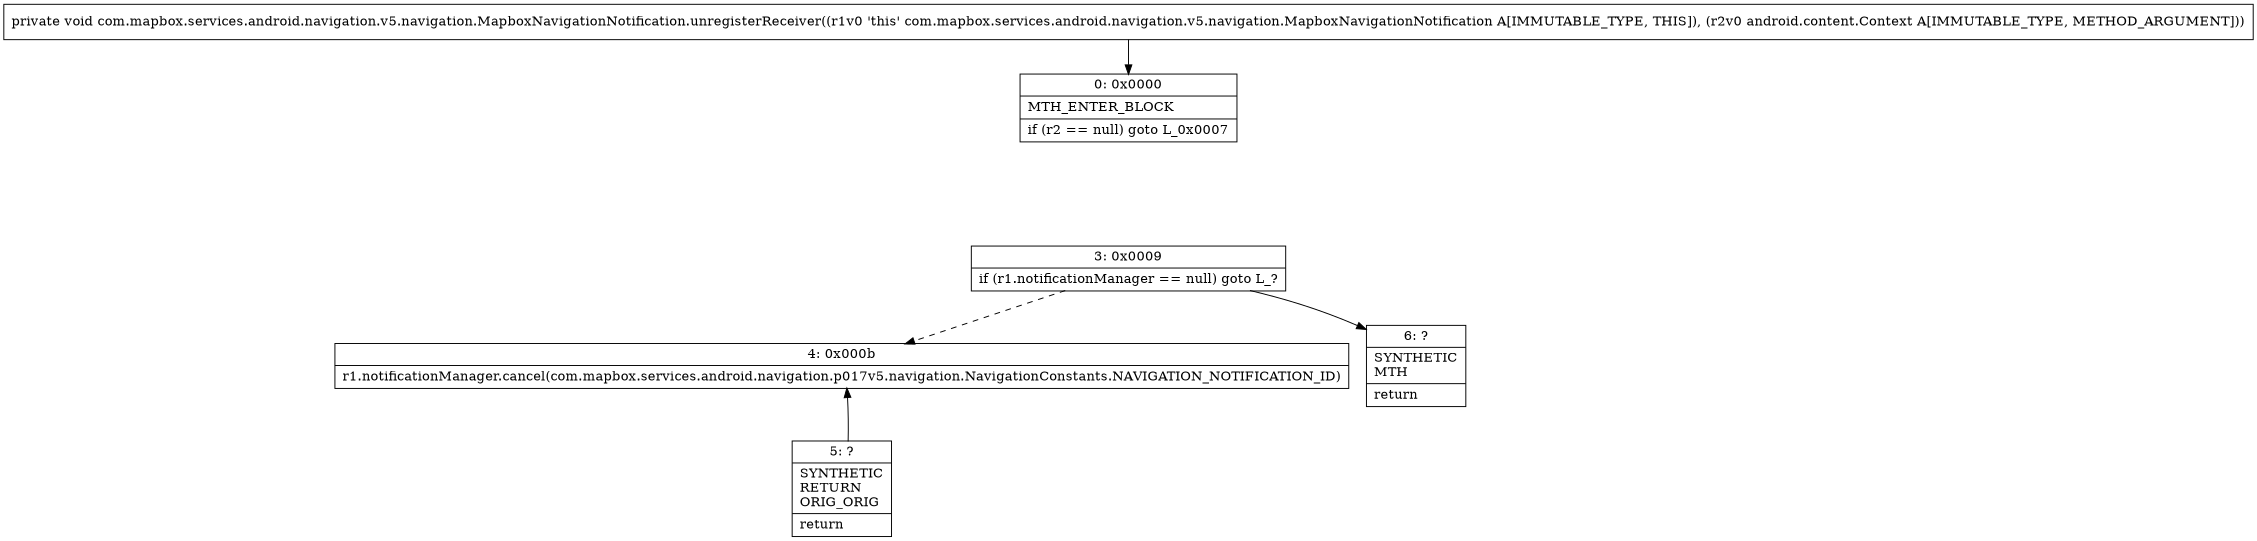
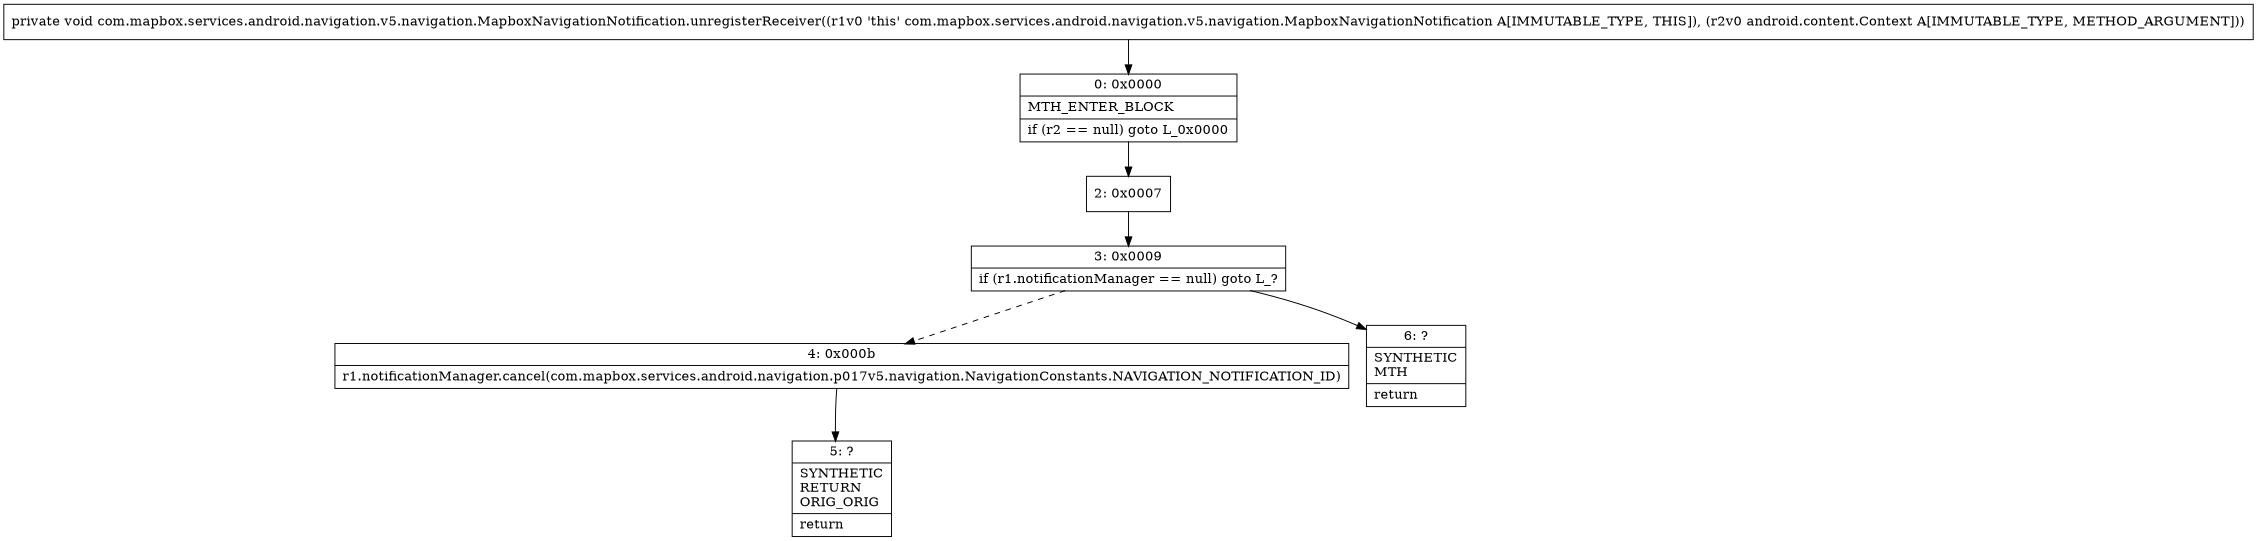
  digraph {
    node [shape=record]
-   n1 [label="{0\:\ 0x0000|MTH_ENTER_BLOCK\l|if (r2 == null) goto L_0x0007\l}"]
+   n1 [label="{0\:\ 0x0000|MTH_ENTER_BLOCK\l|if (r2 == null) goto L_0x0000\l}"]
+   n2 [label="{2\:\ 0x0007}"]
    n3 [label="{3\:\ 0x0009|if (r1.notificationManager == null) goto L_?\l}"]
    n4 [label="{4\:\ 0x000b|r1.notificationManager.cancel(com.mapbox.services.android.navigation.p017v5.navigation.NavigationConstants.NAVIGATION_NOTIFICATION_ID)\l}"]
    n5 [label="{6\:\ ?|SYNTHETIC\lMTH\l|return\l}"]
    n6 [label="{5\:\ ?|SYNTHETIC\lRETURN\lORIG_ORIG\l|return\l}"]
    n7 [label="{private void com.mapbox.services.android.navigation.v5.navigation.MapboxNavigationNotification.unregisterReceiver((r1v0 'this' com.mapbox.services.android.navigation.v5.navigation.MapboxNavigationNotification A[IMMUTABLE_TYPE, THIS]), (r2v0 android.content.Context A[IMMUTABLE_TYPE, METHOD_ARGUMENT])) }"]
+   n1 -> n2
+   n2 -> n3
    n3 -> n4 [style=dashed]
    n3 -> n5
-   n6 -> n4
+   n4 -> n6
    n7 -> n1
  }
